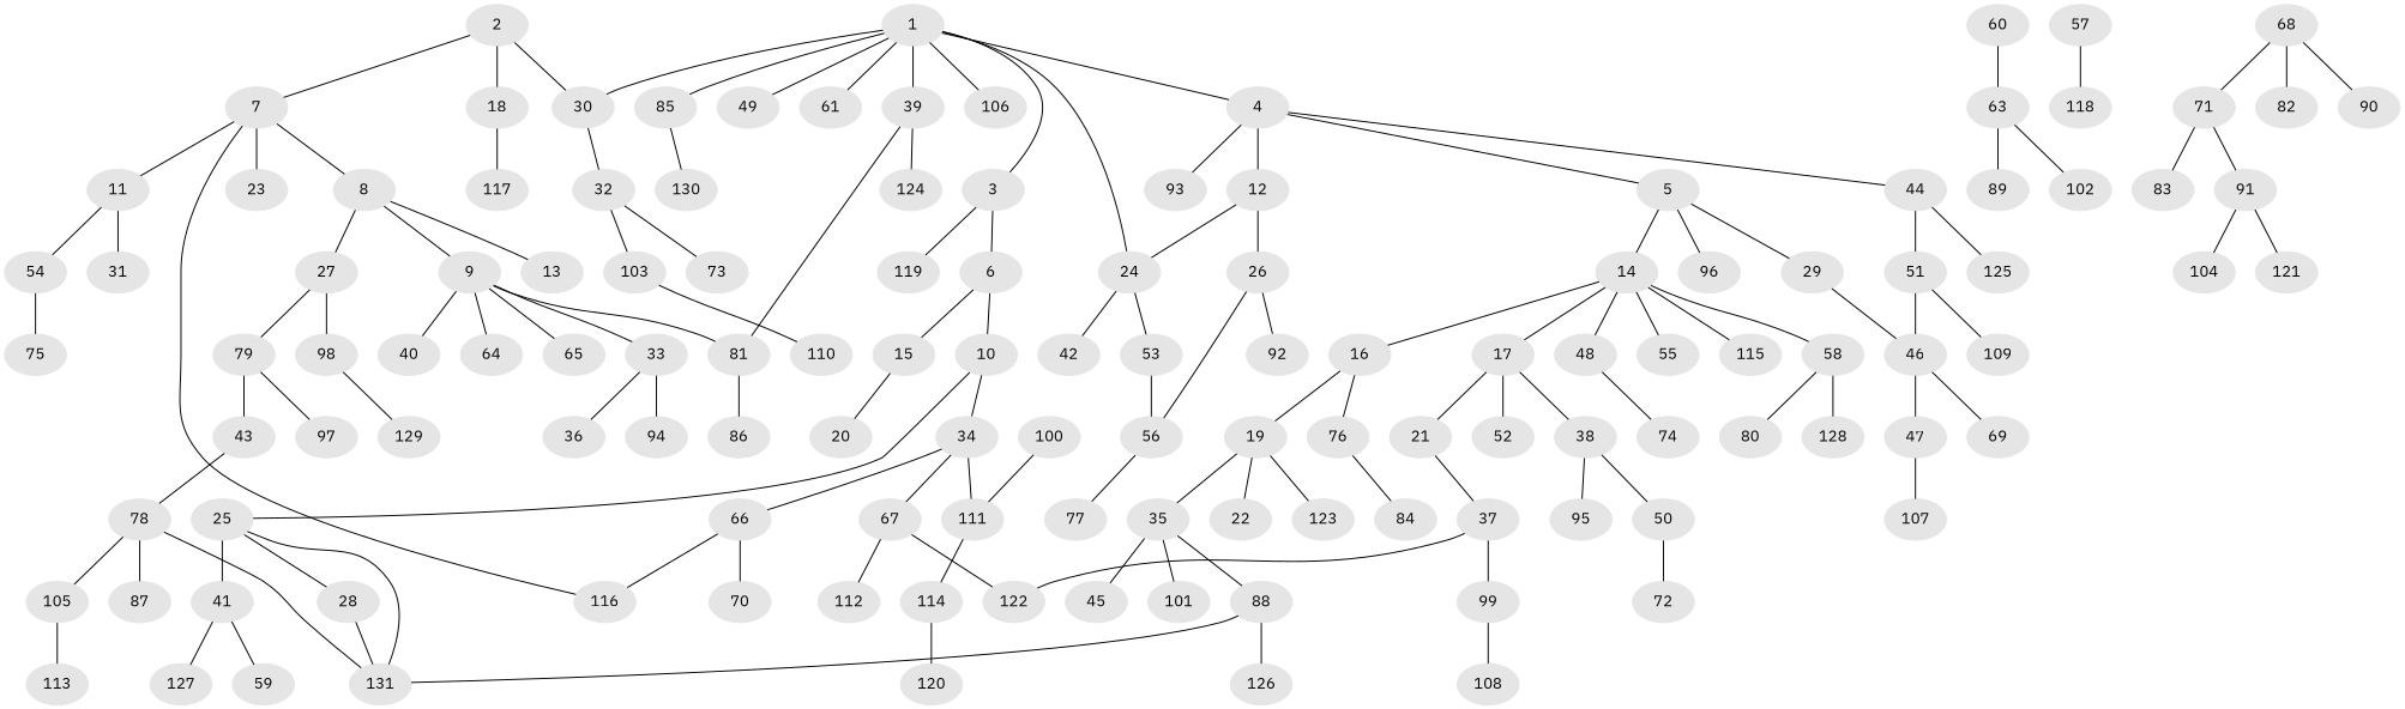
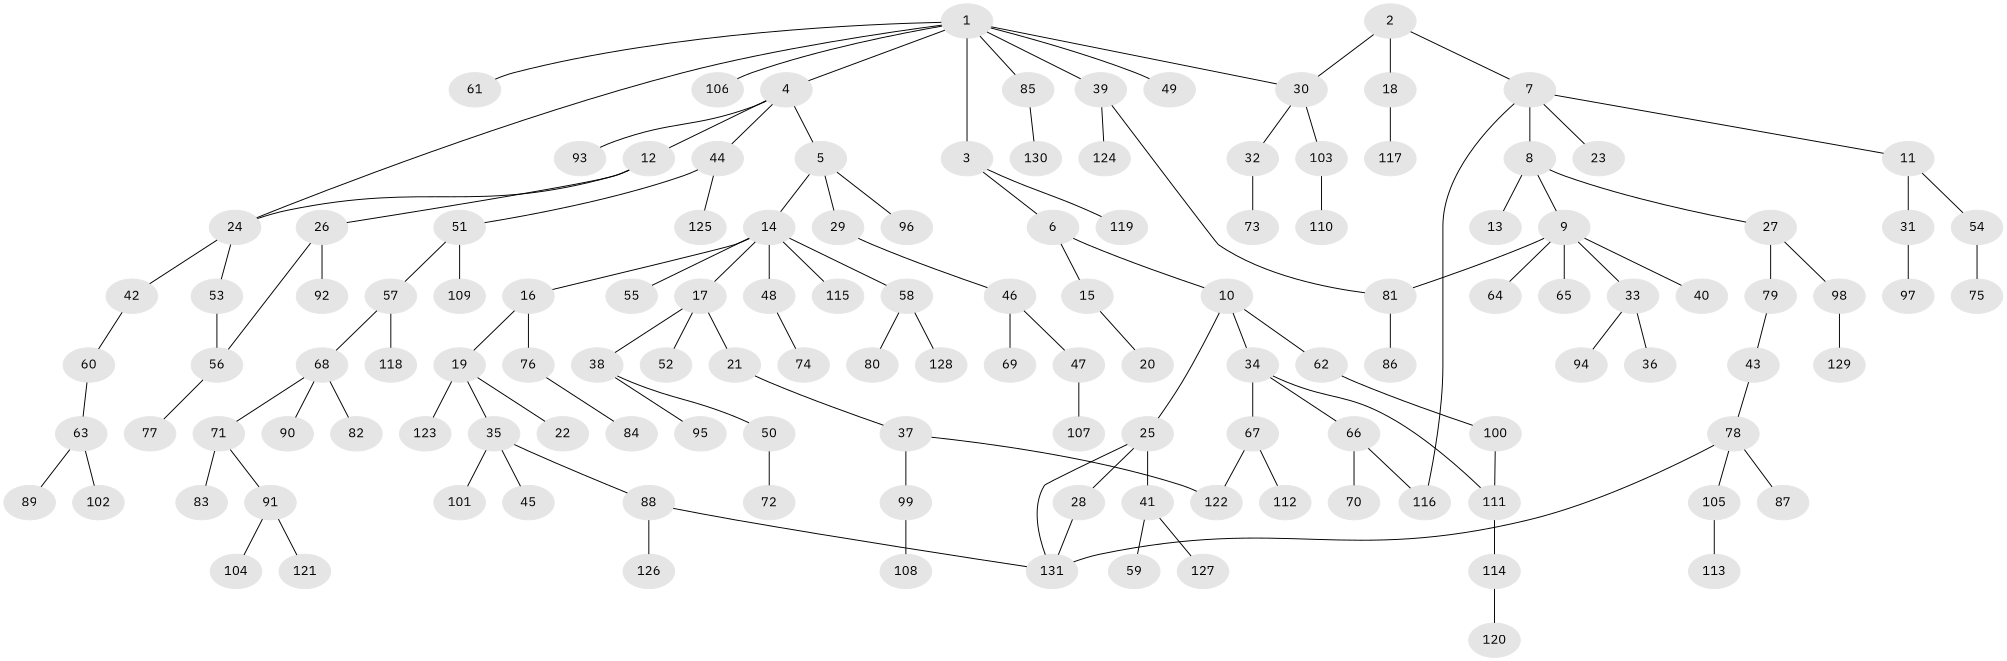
  graph {
    fontname="IBM Plex Sans"
    node [color=gray90 fontname="IBM Plex Sans" style=filled]
    edge [fontname="IBM Plex Sans"]
    1
    3
    4
    24
    39
    49
    61
    85
    106
    30
    2
    7
    18
    6
    119
    5
    12
    44
    93
    42
    53
    81
    124
    130
    8
    11
    23
    116
    117
    32
    10
    15
    14
    29
    96
    26
    51
    125
    16
    17
    48
    55
    58
    115
    46
    25
    34
+   62
    20
    9
    13
    27
    31
    54
    33
    40
    64
    65
    79
    98
    36
    94
    86
    28
    41
    131
    66
    67
    111
    100
    75
    56
    92
    19
    76
    21
    38
    52
    74
    80
    128
    22
    35
    123
    84
    37
    50
    95
    45
    88
    101
    99
    122
    60
    59
    127
    77
    43
    78
    97
    129
    47
    69
    73
    103
    110
    70
    112
    114
    126
    108
    72
    63
    87
    105
    57
    109
    107
    68
    118
    71
    82
    90
    89
    102
    83
    91
    104
    121
    113
    120
    1 -- 3
    1 -- 4
    1 -- 24
    1 -- 39
    1 -- 49
    1 -- 61
    1 -- 85
    1 -- 106
    1 -- 30
    3 -- 6
    3 -- 119
    4 -- 5
    4 -- 12
    4 -- 44
    4 -- 93
    24 -- 42
    24 -- 53
    39 -- 81
    39 -- 124
    85 -- 130
    30 -- 32
    2 -- 30
    2 -- 7
    2 -- 18
    7 -- 8
    7 -- 11
    7 -- 23
    7 -- 116
    18 -- 117
    6 -- 10
    6 -- 15
    5 -- 14
    5 -- 29
    5 -- 96
    12 -- 24
    12 -- 26
    44 -- 51
    44 -- 125
+   42 -- 60
    53 -- 56
    81 -- 86
    8 -- 9
    8 -- 13
    8 -- 27
    11 -- 31
    11 -- 54
    32 -- 73
-   32 -- 103
+   30 -- 103
    10 -- 25
    10 -- 34
+   10 -- 62
    15 -- 20
    14 -- 16
    14 -- 17
    14 -- 48
    14 -- 55
    14 -- 58
    14 -- 115
    29 -- 46
    26 -- 56
    26 -- 92
-   51 -- 46
+   51 -- 57
    51 -- 109
    16 -- 19
    16 -- 76
    17 -- 21
    17 -- 38
    17 -- 52
    48 -- 74
    58 -- 80
    58 -- 128
    46 -- 47
    46 -- 69
    25 -- 28
    25 -- 41
    25 -- 131
    34 -- 66
    34 -- 67
    34 -- 111
+   62 -- 100
    9 -- 81
    9 -- 33
    9 -- 40
    9 -- 64
    9 -- 65
    27 -- 79
    27 -- 98
    54 -- 75
    33 -- 36
    33 -- 94
    79 -- 43
-   79 -- 97
+   31 -- 97
    98 -- 129
    28 -- 131
    41 -- 59
    41 -- 127
    66 -- 116
    66 -- 70
    67 -- 122
    67 -- 112
    111 -- 114
    100 -- 111
    56 -- 77
    19 -- 22
    19 -- 35
    19 -- 123
    76 -- 84
    21 -- 37
    38 -- 50
    38 -- 95
    35 -- 45
    35 -- 88
    35 -- 101
    37 -- 99
    37 -- 122
    50 -- 72
    88 -- 131
    88 -- 126
    99 -- 108
    60 -- 63
    43 -- 78
    78 -- 131
    78 -- 87
    78 -- 105
    47 -- 107
    103 -- 110
    114 -- 120
    63 -- 89
    63 -- 102
    105 -- 113
+   57 -- 68
    57 -- 118
    68 -- 71
    68 -- 82
    68 -- 90
    71 -- 83
    71 -- 91
    91 -- 104
    91 -- 121
  }
